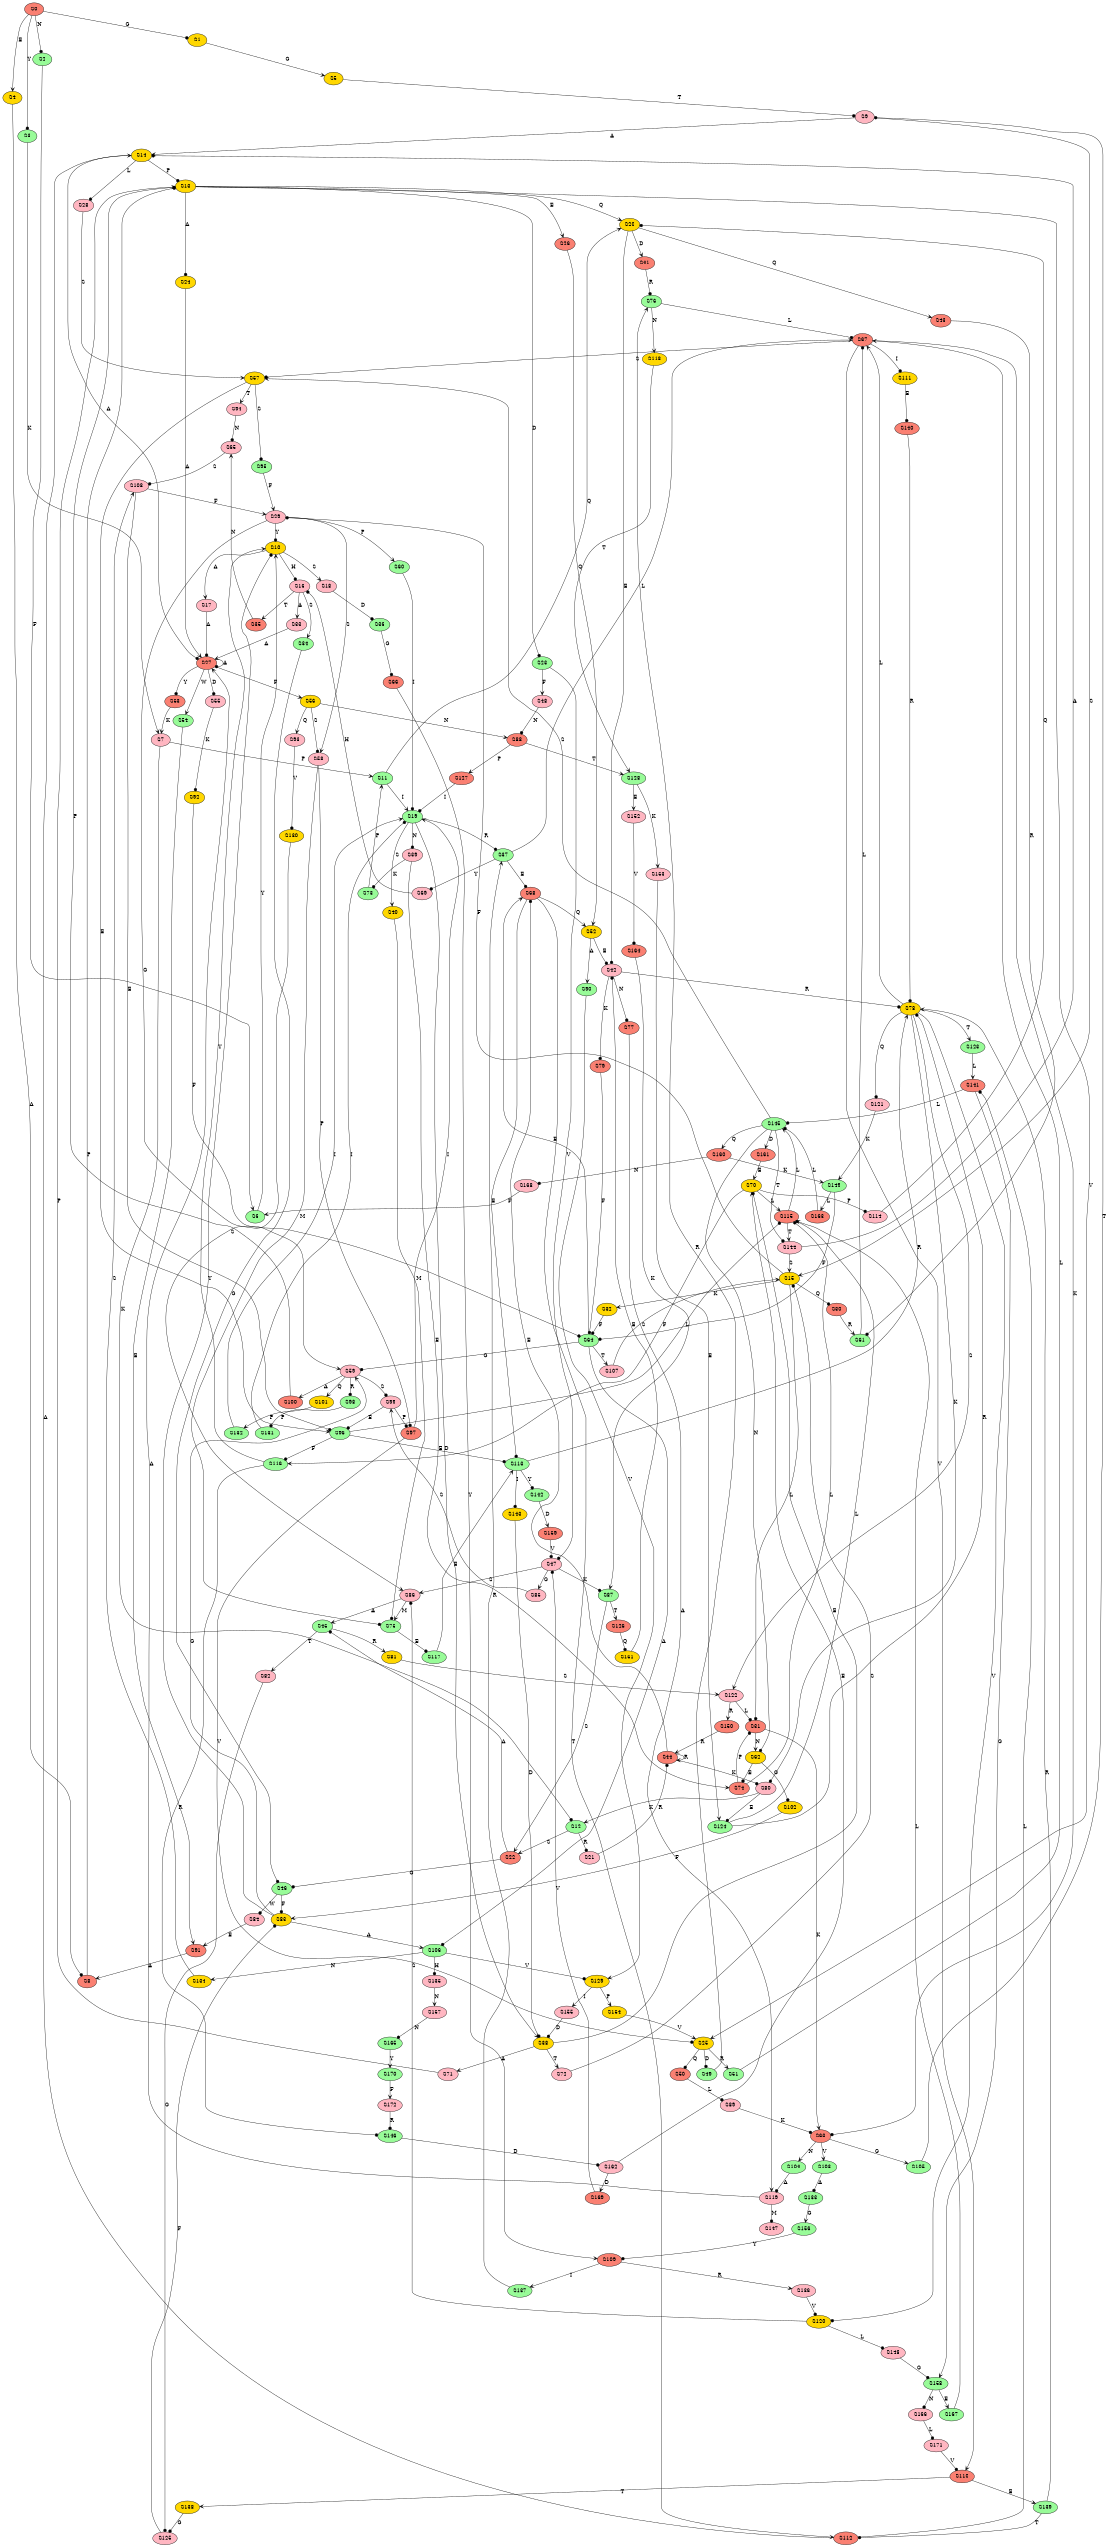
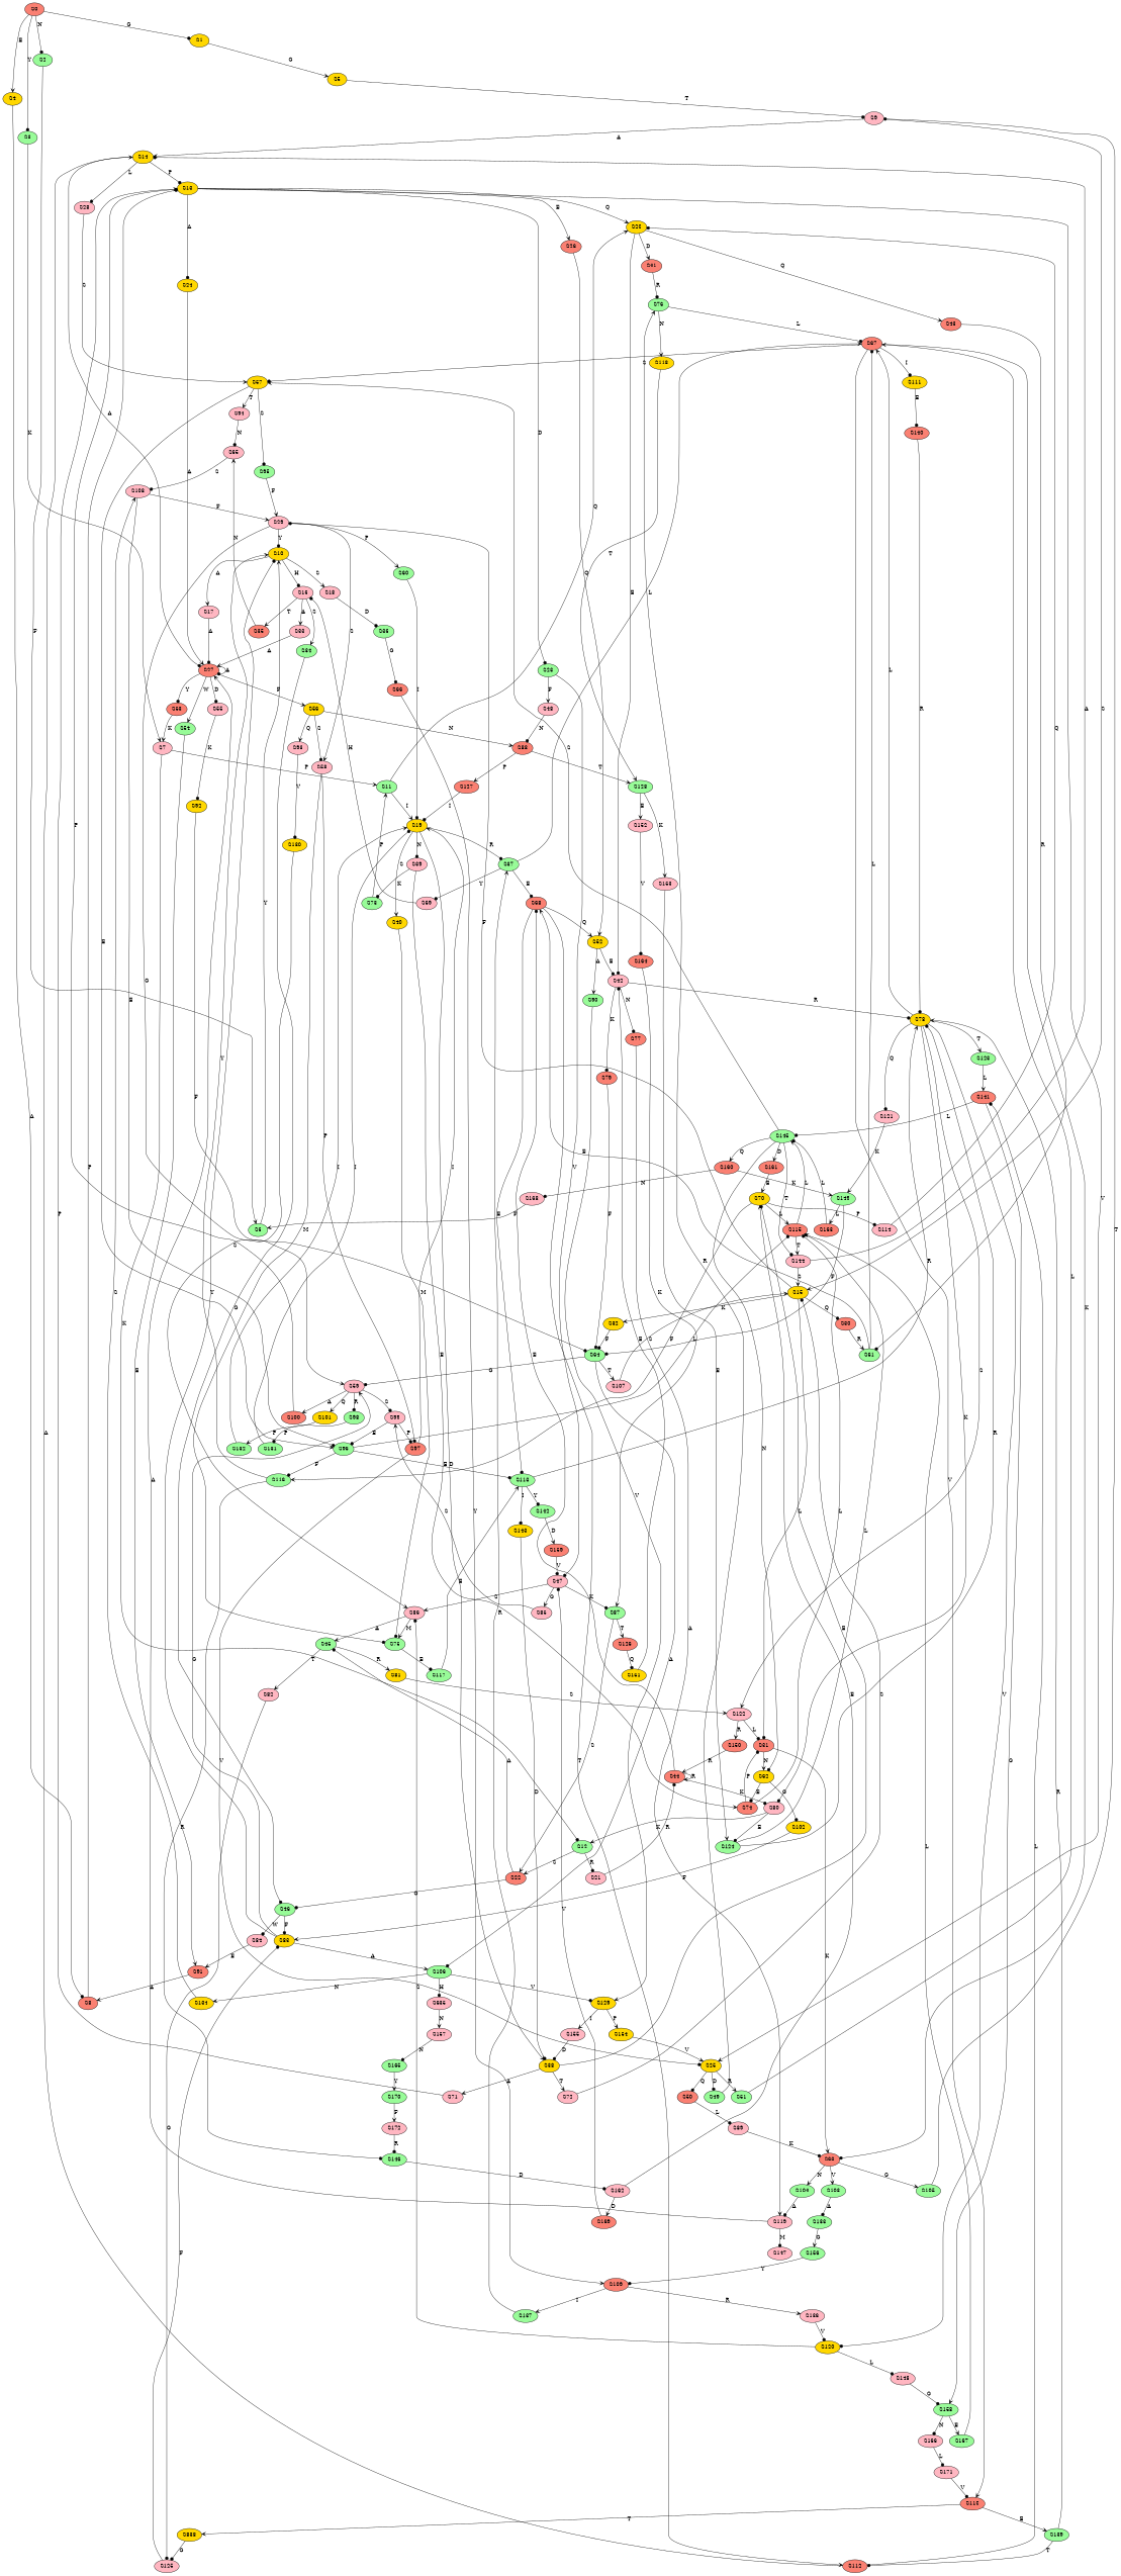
  strict digraph {
    node [fillcolor=palegreen style=filled]
    edge [arrowhead=dot]
    S0 [fillcolor=salmon]
    S1 [fillcolor=gold]
    S2
    S3
    S4 [fillcolor=gold]
    S5 [fillcolor=gold]
    S6
    S7 [fillcolor=lightpink]
    S8 [fillcolor=salmon]
    S9 [fillcolor=lightpink]
    S10 [fillcolor=gold]
    S11
    S12
    S13 [fillcolor=gold]
    S14 [fillcolor=gold]
    S15 [fillcolor=gold]
    S16 [fillcolor=lightpink]
    S17 [fillcolor=lightpink]
    S18 [fillcolor=lightpink]
-   S19
+   S19 [fillcolor=gold]
    S20 [fillcolor=gold]
    S21 [fillcolor=lightpink]
    S22 [fillcolor=salmon]
    S23
    S24 [fillcolor=gold]
    S25 [fillcolor=gold]
    S26 [fillcolor=salmon]
    S27 [fillcolor=salmon]
    S28 [fillcolor=lightpink]
    S29 [fillcolor=lightpink]
    S30 [fillcolor=salmon]
    S31 [fillcolor=salmon]
    S32 [fillcolor=gold]
    S33 [fillcolor=lightpink]
    S34
    S35 [fillcolor=salmon]
    S36
    S37
    S38 [fillcolor=gold]
    S39 [fillcolor=lightpink]
    S40 [fillcolor=gold]
    S41 [fillcolor=salmon]
    S42 [fillcolor=lightpink]
    S43 [fillcolor=salmon]
    S44 [fillcolor=salmon]
    S45
    S46
    S47 [fillcolor=lightpink]
    S48 [fillcolor=lightpink]
    S49
    S50 [fillcolor=salmon]
    S51
    S52 [fillcolor=gold]
    S53 [fillcolor=salmon]
    S54
    S55 [fillcolor=lightpink]
    S56 [fillcolor=gold]
    S57 [fillcolor=gold]
    S58 [fillcolor=lightpink]
    S59 [fillcolor=lightpink]
    S60
    S61
    S62 [fillcolor=gold]
    S63 [fillcolor=salmon]
    S64
    S65 [fillcolor=lightpink]
    S66 [fillcolor=salmon]
    S67 [fillcolor=salmon]
    S68 [fillcolor=salmon]
    S69 [fillcolor=lightpink]
    S70 [fillcolor=gold]
    S71 [fillcolor=lightpink]
    S72 [fillcolor=lightpink]
    S73
    S74 [fillcolor=salmon]
    S75
    S76
    S77 [fillcolor=salmon]
    S78 [fillcolor=gold]
    S79 [fillcolor=salmon]
    S80 [fillcolor=lightpink]
    S81 [fillcolor=gold]
    S82 [fillcolor=lightpink]
    S83 [fillcolor=gold]
    S84 [fillcolor=lightpink]
    S85 [fillcolor=lightpink]
    S86 [fillcolor=lightpink]
    S87
    S88 [fillcolor=salmon]
    S89 [fillcolor=lightpink]
    S90
    S91 [fillcolor=salmon]
    S92 [fillcolor=gold]
    S93 [fillcolor=lightpink]
    S94 [fillcolor=lightpink]
    S95
    S96
    S97 [fillcolor=salmon]
    S98
    S99 [fillcolor=lightpink]
    S100 [fillcolor=salmon]
    S101 [fillcolor=gold]
    S102 [fillcolor=gold]
    S103
    S104
    S105
    S106
    S107 [fillcolor=lightpink]
    S108 [fillcolor=lightpink]
    S109 [fillcolor=salmon]
    S110 [fillcolor=salmon]
    S111 [fillcolor=gold]
    S112 [fillcolor=salmon]
    S113
    S114 [fillcolor=lightpink]
    S115 [fillcolor=salmon]
    S116
    S117
    S118 [fillcolor=gold]
    S119 [fillcolor=lightpink]
    S120 [fillcolor=gold]
    S121 [fillcolor=lightpink]
    S122 [fillcolor=lightpink]
    S123
    S124
    S125 [fillcolor=lightpink]
    S126 [fillcolor=salmon]
    S127 [fillcolor=salmon]
    S128
    S129 [fillcolor=gold]
    S130 [fillcolor=gold]
    S131
    S132
    S133
    S134 [fillcolor=gold]
-   S135 [fillcolor=lightpink]
+   S135 [fillcolor=lightpink label=S635]
    S136 [fillcolor=lightpink]
    S137
-   S138 [fillcolor=gold]
+   S138 [fillcolor=gold label=S838]
    S139
    S140 [fillcolor=salmon]
    S141 [fillcolor=salmon]
    S142
    S143 [fillcolor=gold]
    S144 [fillcolor=lightpink]
    S145
    S146
    S147 [fillcolor=lightpink]
    S148 [fillcolor=lightpink]
    S149
    S150 [fillcolor=salmon]
    S151 [fillcolor=gold]
    S152 [fillcolor=lightpink]
    S153 [fillcolor=lightpink]
    S154 [fillcolor=gold]
    S155 [fillcolor=lightpink]
    S156
    S157 [fillcolor=lightpink]
    S158
    S159 [fillcolor=salmon]
    S160 [fillcolor=salmon]
    S161 [fillcolor=salmon]
    S162 [fillcolor=lightpink]
    S163 [fillcolor=salmon]
    S164 [fillcolor=salmon]
    S165
    S166 [fillcolor=lightpink]
    S167
    S168 [fillcolor=lightpink]
    S169 [fillcolor=salmon]
    S170
    S171 [fillcolor=lightpink]
    S172 [fillcolor=lightpink]
    S0 -> S1 [label=G]
    S0 -> S2 [label=N]
    S0 -> S3 [label=Y]
    S0 -> S4 [arrowhead=vee label=E]
    S1 -> S5 [arrowhead=vee label=G]
    S2 -> S6 [arrowhead=vee label=F]
    S3 -> S7 [arrowhead=vee label=K]
    S4 -> S8 [label=A]
    S5 -> S9 [label=T]
    S6 -> S10 [arrowhead=vee label=Y]
    S7 -> S11 [arrowhead=vee label=P]
    S7 -> S12 [label=K]
    S8 -> S13 [label=P]
    S9 -> S14 [arrowhead=vee label=A]
    S9 -> S15 [arrowhead=vee label=S]
    S10 -> S16 [label=H]
    S10 -> S17 [arrowhead=vee label=A]
    S10 -> S18 [arrowhead=vee label=S]
    S11 -> S19 [arrowhead=vee label=I]
    S11 -> S20 [arrowhead=vee label=Q]
    S12 -> S21 [label=R]
    S12 -> S22 [arrowhead=vee label=S]
    S13 -> S20 [arrowhead=vee label=Q]
    S13 -> S23 [label=D]
    S13 -> S24 [label=A]
    S13 -> S25 [arrowhead=vee label=V]
    S13 -> S26 [arrowhead=vee label=E]
    S14 -> S13 [label=P]
    S14 -> S27 [label=A]
    S14 -> S28 [label=L]
    S15 -> S29 [label=F]
    S15 -> S30 [label=Q]
    S15 -> S31 [label=L]
    S15 -> S32 [arrowhead=vee label=K]
    S16 -> S33 [arrowhead=vee label=A]
    S16 -> S34 [arrowhead=vee label=S]
    S16 -> S35 [arrowhead=vee label=T]
    S17 -> S27 [label=A]
    S18 -> S36 [label=D]
    S19 -> S37 [label=R]
    S19 -> S38 [arrowhead=vee label=D]
    S19 -> S39 [label=N]
    S19 -> S40 [arrowhead=vee label=S]
    S20 -> S41 [arrowhead=vee label=D]
    S20 -> S42 [label=E]
    S20 -> S43 [arrowhead=vee label=Q]
    S21 -> S44 [label=R]
    S22 -> S45 [label=A]
    S22 -> S46 [label=G]
    S23 -> S47 [label=V]
    S23 -> S48 [arrowhead=vee label=F]
    S24 -> S27 [arrowhead=vee label=A]
    S25 -> S49 [label=D]
    S25 -> S50 [label=Q]
    S25 -> S51 [arrowhead=vee label=R]
    S26 -> S52 [arrowhead=vee label=Q]
    S27 -> S27 [label=A]
    S27 -> S53 [label=Y]
    S27 -> S54 [arrowhead=vee label=W]
    S27 -> S55 [label=D]
    S27 -> S56 [arrowhead=vee label=F]
    S28 -> S57 [arrowhead=vee label=S]
    S29 -> S10 [label=Y]
    S29 -> S58 [arrowhead=vee label=S]
    S29 -> S59 [arrowhead=vee label=G]
    S29 -> S60 [arrowhead=vee label=P]
    S30 -> S61 [arrowhead=vee label=R]
    S31 -> S62 [arrowhead=vee label=N]
    S31 -> S63 [arrowhead=vee label=K]
    S32 -> S64 [label=F]
    S33 -> S27 [arrowhead=vee label=A]
    S34 -> S46 [label=G]
    S35 -> S65 [arrowhead=vee label=N]
    S36 -> S66 [label=G]
    S37 -> S67 [arrowhead=vee label=L]
    S37 -> S68 [label=E]
    S37 -> S69 [label=Y]
    S38 -> S70 [label=E]
    S38 -> S71 [arrowhead=vee label=A]
    S38 -> S72 [arrowhead=vee label=T]
    S39 -> S73 [label=K]
    S39 -> S74 [arrowhead=vee label=E]
    S40 -> S75 [label=M]
    S41 -> S76 [label=R]
    S42 -> S77 [label=N]
    S42 -> S78 [label=R]
    S42 -> S79 [label=K]
    S43 -> S61 [label=R]
    S44 -> S44 [arrowhead=vee label=R]
    S44 -> S68 [label=E]
    S44 -> S80 [label=K]
    S45 -> S81 [arrowhead=vee label=R]
    S45 -> S82 [arrowhead=vee label=T]
    S46 -> S83 [label=F]
    S46 -> S84 [label=W]
    S47 -> S85 [arrowhead=vee label=G]
    S47 -> S86 [arrowhead=vee label=S]
    S47 -> S87 [label=K]
    S48 -> S88 [label=N]
    S49 -> S76 [arrowhead=vee label=R]
    S50 -> S89 [label=L]
    S51 -> S67 [arrowhead=vee label=L]
    S52 -> S42 [label=E]
    S52 -> S90 [arrowhead=vee label=A]
    S53 -> S7 [arrowhead=vee label=K]
    S54 -> S91 [arrowhead=vee label=E]
    S55 -> S92 [label=K]
    S56 -> S58 [label=S]
    S56 -> S88 [arrowhead=vee label=N]
    S56 -> S93 [arrowhead=vee label=Q]
    S57 -> S94 [arrowhead=vee label=T]
    S57 -> S95 [label=S]
    S57 -> S96 [arrowhead=vee label=E]
    S58 -> S75 [label=M]
    S58 -> S97 [label=P]
    S59 -> S98 [label=R]
    S59 -> S99 [label=S]
    S59 -> S100 [arrowhead=vee label=A]
    S59 -> S101 [arrowhead=vee label=Q]
    S60 -> S19 [label=I]
    S61 -> S67 [label=L]
-   S64 -> S68 [arrowhead=vee label=E]
+   S61 -> S68 [arrowhead=vee label=E]
    S62 -> S74 [label=E]
    S62 -> S102 [label=G]
    S63 -> S103 [arrowhead=vee label=V]
    S63 -> S104 [arrowhead=vee label=N]
    S63 -> S105 [arrowhead=vee label=G]
    S64 -> S59 [label=G]
    S64 -> S106 [label=A]
    S64 -> S107 [arrowhead=vee label=T]
    S65 -> S108 [label=S]
    S66 -> S109 [arrowhead=vee label=Y]
    S67 -> S57 [label=S]
    S67 -> S63 [label=K]
    S67 -> S110 [arrowhead=vee label=V]
    S67 -> S111 [label=I]
    S68 -> S52 [arrowhead=vee label=Q]
    S68 -> S112 [arrowhead=vee label=T]
    S68 -> S113 [label=E]
    S69 -> S16 [label=H]
    S70 -> S114 [label=P]
    S70 -> S115 [arrowhead=vee label=L]
    S70 -> S116 [arrowhead=vee label=F]
    S71 -> S13 [arrowhead=vee label=P]
    S72 -> S15 [label=S]
    S73 -> S11 [arrowhead=vee label=P]
    S74 -> S31 [label=P]
    S74 -> S115 [label=L]
    S75 -> S117 [label=E]
    S76 -> S67 [label=L]
    S76 -> S118 [arrowhead=vee label=N]
    S77 -> S119 [arrowhead=vee label=A]
    S78 -> S67 [arrowhead=vee label=L]
    S78 -> S80 [label=K]
    S78 -> S120 [label=V]
    S78 -> S121 [label=Q]
    S78 -> S122 [arrowhead=vee label=S]
    S78 -> S123 [arrowhead=vee label=T]
    S79 -> S64 [label=F]
    S80 -> S12 [arrowhead=vee label=K]
    S80 -> S124 [label=E]
    S81 -> S122 [arrowhead=vee label=S]
    S82 -> S125 [label=G]
    S83 -> S10 [label=Y]
    S83 -> S59 [arrowhead=vee label=G]
    S83 -> S106 [arrowhead=vee label=A]
    S84 -> S91 [arrowhead=vee label=E]
    S85 -> S99 [arrowhead=vee label=S]
    S86 -> S45 [arrowhead=vee label=A]
    S86 -> S75 [arrowhead=vee label=M]
    S87 -> S22 [arrowhead=vee label=S]
    S87 -> S126 [arrowhead=vee label=T]
    S88 -> S127 [arrowhead=vee label=P]
    S88 -> S128 [arrowhead=vee label=T]
    S89 -> S63 [label=K]
    S90 -> S129 [arrowhead=vee label=V]
    S91 -> S8 [arrowhead=vee label=A]
    S92 -> S64 [label=F]
    S93 -> S130 [label=V]
    S94 -> S65 [label=N]
    S95 -> S29 [arrowhead=vee label=F]
    S96 -> S113 [label=E]
    S96 -> S115 [label=L]
    S96 -> S116 [label=F]
    S97 -> S19 [arrowhead=vee label=I]
    S97 -> S25 [label=V]
    S98 -> S131 [label=P]
    S99 -> S96 [label=E]
    S99 -> S97 [label=P]
    S100 -> S13 [label=P]
    S101 -> S132 [arrowhead=vee label=P]
    S102 -> S83 [arrowhead=vee label=F]
    S103 -> S133 [label=A]
    S104 -> S119 [label=A]
    S105 -> S9 [label=T]
    S106 -> S129 [label=V]
    S106 -> S134 [arrowhead=vee label=N]
    S106 -> S135 [label=H]
    S107 -> S15 [arrowhead=vee label=S]
    S108 -> S29 [arrowhead=vee label=F]
    S108 -> S96 [label=E]
    S109 -> S136 [arrowhead=vee label=R]
    S109 -> S137 [arrowhead=vee label=I]
    S110 -> S138 [arrowhead=vee label=T]
    S110 -> S139 [arrowhead=vee label=E]
    S111 -> S140 [label=E]
    S112 -> S14 [arrowhead=vee label=A]
    S112 -> S141 [label=L]
    S113 -> S78 [arrowhead=vee label=R]
    S113 -> S142 [label=Y]
    S113 -> S143 [label=I]
    S114 -> S20 [label=Q]
    S115 -> S144 [arrowhead=vee label=T]
    S115 -> S145 [arrowhead=vee label=L]
    S116 -> S10 [arrowhead=vee label=Y]
    S116 -> S146 [label=R]
    S117 -> S113 [arrowhead=vee label=E]
    S118 -> S128 [arrowhead=vee label=T]
    S119 -> S27 [arrowhead=vee label=A]
    S119 -> S147 [label=M]
    S120 -> S86 [label=S]
    S120 -> S148 [label=L]
    S121 -> S149 [arrowhead=vee label=K]
    S122 -> S31 [label=L]
    S122 -> S150 [arrowhead=vee label=R]
    S123 -> S141 [arrowhead=vee label=L]
    S124 -> S78 [label=R]
    S124 -> S115 [label=L]
    S125 -> S83 [label=F]
    S126 -> S151 [label=Q]
    S127 -> S19 [label=I]
    S128 -> S152 [arrowhead=vee label=E]
    S128 -> S153 [arrowhead=vee label=K]
    S129 -> S154 [arrowhead=vee label=P]
    S129 -> S155 [arrowhead=vee label=I]
    S130 -> S86 [arrowhead=vee label=S]
    S131 -> S19 [label=I]
    S132 -> S19 [arrowhead=vee label=I]
    S133 -> S156 [arrowhead=vee label=G]
    S134 -> S108 [arrowhead=vee label=S]
    S135 -> S157 [arrowhead=vee label=N]
    S136 -> S120 [label=V]
    S137 -> S37 [arrowhead=vee label=R]
    S138 -> S125 [label=G]
    S139 -> S78 [arrowhead=vee label=R]
    S139 -> S112 [label=T]
    S140 -> S78 [label=R]
    S141 -> S145 [label=L]
    S141 -> S158 [arrowhead=vee label=G]
    S142 -> S159 [arrowhead=vee label=D]
    S143 -> S38 [label=D]
    S144 -> S14 [label=A]
    S144 -> S15 [arrowhead=vee label=S]
    S145 -> S57 [arrowhead=vee label=S]
    S145 -> S62 [label=N]
    S145 -> S144 [label=T]
    S145 -> S160 [arrowhead=vee label=Q]
    S145 -> S161 [arrowhead=vee label=D]
    S146 -> S162 [label=D]
    S148 -> S158 [label=G]
    S149 -> S64 [label=F]
    S149 -> S163 [arrowhead=vee label=L]
    S150 -> S44 [arrowhead=vee label=R]
    S151 -> S42 [label=E]
    S152 -> S164 [label=V]
    S153 -> S124 [arrowhead=vee label=E]
    S154 -> S25 [arrowhead=vee label=V]
    S155 -> S38 [label=D]
    S156 -> S109 [label=Y]
    S157 -> S165 [label=N]
    S158 -> S166 [label=N]
    S158 -> S167 [arrowhead=vee label=E]
    S159 -> S47 [label=V]
    S160 -> S149 [arrowhead=vee label=K]
    S160 -> S168 [label=N]
    S161 -> S70 [arrowhead=vee label=E]
    S162 -> S70 [arrowhead=vee label=E]
    S162 -> S169 [arrowhead=vee label=D]
    S163 -> S145 [label=L]
    S164 -> S87 [arrowhead=vee label=K]
    S165 -> S170 [arrowhead=vee label=Y]
    S166 -> S171 [label=L]
    S167 -> S115 [arrowhead=vee label=L]
    S168 -> S6 [arrowhead=vee label=F]
    S169 -> S47 [label=V]
    S170 -> S172 [arrowhead=vee label=F]
    S171 -> S110 [label=V]
    S172 -> S146 [label=R]
  }
